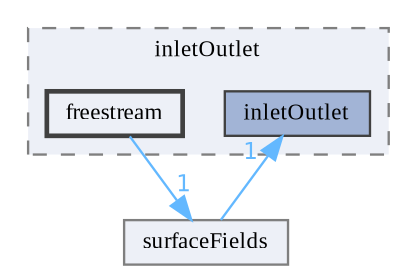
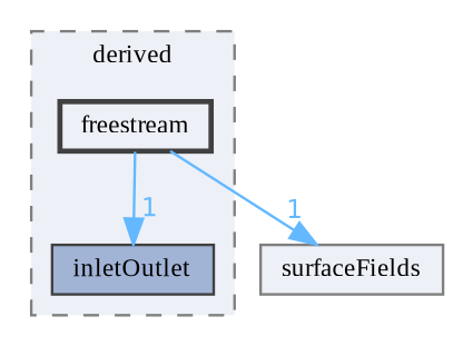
  digraph {
    compound=true
    fontname="Liberation Serif"
    node [color=grey25 fillcolor="#edf0f7" fontname="Liberation Serif" fontsize=10 shape=box style=filled]
    edge [color=steelblue1 fontcolor=steelblue1 fontname="Liberation Serif" fontsize=10 headlabel=1 labeldistance=1.5 labelfontname=Helvetica labelfontsize=10]
    n1 [fillcolor="#a2b4d6" height=0.2 label=inletOutlet width=0.4]
    n2 [height=0.2 label=freestream style="filled,bold" width=0.4]
    n3 [color=grey50 height=0.2 label=surfaceFields width=0.4]
    subgraph cluster_1 {
      bgcolor="#edf0f7"
      fontsize=10
-     label=inletOutlet
+     label=derived
      pencolor=grey50
      style="filled,dashed"
      n1
      n2
    }
-   n3 -> n1
+   n2 -> n1
    n2 -> n3
  }
